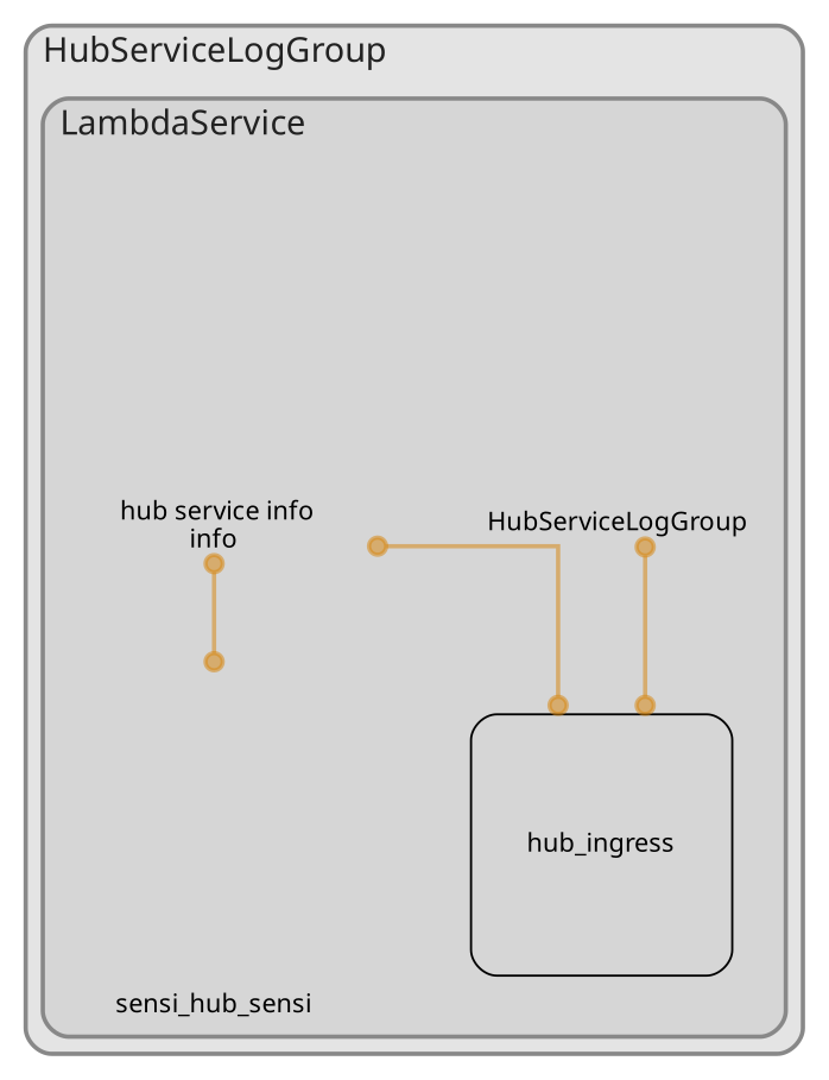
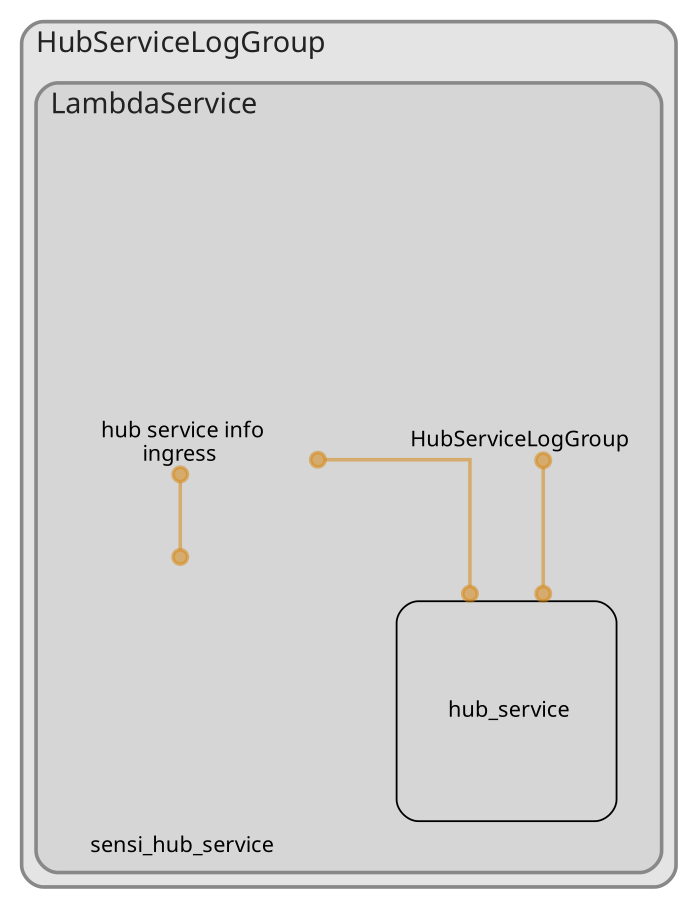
  digraph {
    compound=true
    fontcolor="#222222"
    fontname="Sans-Serif"
    fontsize=15
    nodesep=0.60
    rankdir=BT
    ranksep=0.75
    splines=ortho
    node [fixedsize=true fontname="Sans-Serif" fontsize=12 labelloc=b margin=8 penwidth=0 shape="node" style=rounded]
    edge [arrowhead=dot arrowtail=dot color="#D5871488" dir=both penwidth=2]
-   n1 [height=2.4819999999999998 label=" hub service info\ninfo" width=2]
+   n1 [height=2.4819999999999998 label=" hub service info\ningress" width=2]
    n2 [height=2.266 label=" HubServiceLogGroup" width=2]
-   n3 [height=1.7 label=hub_ingress labelloc=c shape=box width=1.7 penwidth=""]
-   n4 [height=2.266 label=sensi_hub_sensi width=2]
+   n3 [height=1.7 label=" hub_service" labelloc=c shape=box width=1.7 penwidth=""]
+   n4 [height=2.266 label=" sensi_hub_service" width=2]
    subgraph sub_1 {
      subgraph cluster_2 {
        fillcolor="#e4e4e4"
        fontsize=16
        label=HubServiceLogGroup
        labeljust=l
        labelloc=b
        pencolor="#888888"
        penwidth=2
        style="filled,rounded"
        subgraph cluster_3 {
          fillcolor="#d6d6d6"
          fontsize=16
          label=LambdaService
          labeljust=l
          labelloc=b
          pencolor="#888888"
          penwidth=2
          style="filled,rounded"
          n1
          n2
          n3
          n4
        }
      }
    }
    n3 -> n1
    n3 -> n2
    n4 -> n1
  }
